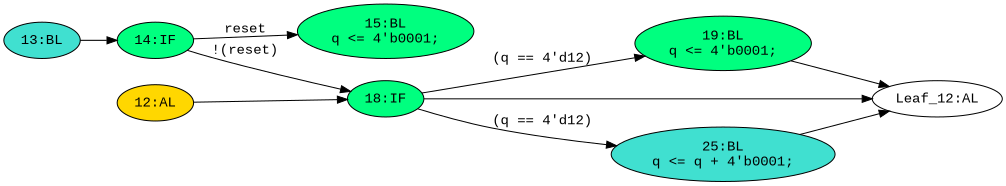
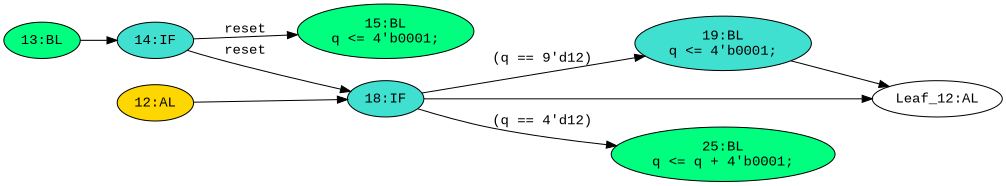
  strict digraph {
    fontname="Liberation Mono"
    rankdir=LR
    node [fillcolor=turquoise fontname="Liberation Mono" statements="[]" style=filled typ=Block]
    edge [cond="[]" fontname="Liberation Mono" lineno=None]
-   n1 [ast="<pyverilog.vparser.ast.Block object at 0x7f4575aa1690>" fillcolor=springgreen label="19:BL\nq <= 4'b0001;" statements="[<pyverilog.vparser.ast.NonblockingSubstitution object at 0x7f4575aa1450>]"]
+   n1 [ast="<pyverilog.vparser.ast.Block object at 0x7f4575aa1690>" label="19:BL\nq <= 4'b0001;" statements="[<pyverilog.vparser.ast.NonblockingSubstitution object at 0x7f4575aa1450>]"]
    n2 [def_var="['q']" label="Leaf_12:AL" fillcolor="" statements="" style="" typ=""]
    n3 [ast="<pyverilog.vparser.ast.Block object at 0x7f4575aa1810>" fillcolor=springgreen label="15:BL\nq <= 4'b0001;" statements="[<pyverilog.vparser.ast.NonblockingSubstitution object at 0x7f4575aa16d0>]"]
-   n4 [ast="<pyverilog.vparser.ast.IfStatement object at 0x7f4575aa1850>" fillcolor=springgreen label="18:IF" typ=IfStatement]
-   n5 [ast="<pyverilog.vparser.ast.Block object at 0x7f4575aa18d0>" label="25:BL\nq <= q + 4'b0001;" statements="[<pyverilog.vparser.ast.NonblockingSubstitution object at 0x7f4575aa1910>]"]
-   n6 [ast="<pyverilog.vparser.ast.Block object at 0x7f4575aa1c10>" label="13:BL"]
-   n7 [ast="<pyverilog.vparser.ast.IfStatement object at 0x7f4575aa1c50>" fillcolor=springgreen label="14:IF" typ=IfStatement]
+   n4 [ast="<pyverilog.vparser.ast.IfStatement object at 0x7f4575aa1850>" label="18:IF" typ=IfStatement]
+   n5 [ast="<pyverilog.vparser.ast.Block object at 0x7f4575aa18d0>" fillcolor=springgreen label="25:BL\nq <= q + 4'b0001;" statements="[<pyverilog.vparser.ast.NonblockingSubstitution object at 0x7f4575aa1910>]"]
+   n6 [ast="<pyverilog.vparser.ast.Block object at 0x7f4575aa1c10>" fillcolor=springgreen label="13:BL"]
+   n7 [ast="<pyverilog.vparser.ast.IfStatement object at 0x7f4575aa1c50>" label="14:IF" typ=IfStatement]
    n8 [ast="<pyverilog.vparser.ast.Always object at 0x7f4575aa1d10>" clk_sens=True fillcolor=gold label="12:AL" sens="['clk', 'reset']" typ=Always use_var="['reset', 'q']"]
    n1 -> n2
-   n4 -> n1 [cond="['q']" label="(q == 4'd12)" lineno=18]
+   n4 -> n1 [cond="['q']" label="(q == 9'd12)" lineno=18]
    n4 -> n2
    n4 -> n5 [cond="['q']" label="(q == 4'd12)" lineno=18]
-   n5 -> n2
    n6 -> n7
    n7 -> n3 [cond="['reset']" label=reset lineno=14]
-   n7 -> n4 [cond="['reset']" label="!(reset)" lineno=14]
+   n7 -> n4 [cond="['reset']" label=reset lineno=14]
    n8 -> n4
  }
